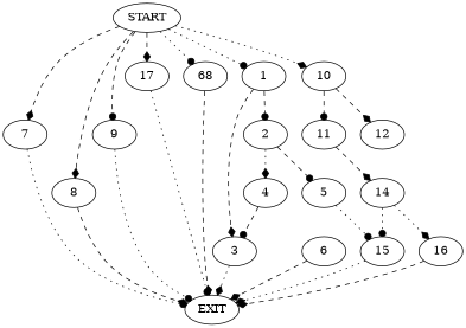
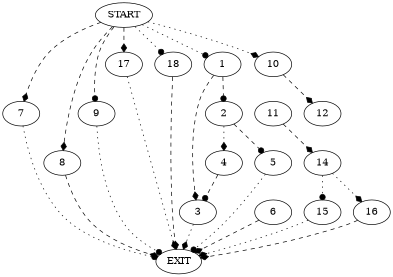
  digraph {
    edge [arrowhead=diamond style=dashed]
    n1 [label=START]
    1
    7
    8
    9
    10
    17
-   18 [label=68]
+   18
    2
    3
    n11 [label=EXIT]
    11
    12
    4
    5
    6
    14
    15
    16
    n1 -> 1 [arrowhead=dot style=dotted]
    n1 -> 7
    n1 -> 8
    n1 -> 9 [arrowhead=dot]
    n1 -> 10 [style=dotted]
    n1 -> 17
    n1 -> 18 [arrowhead=dot style=dotted]
    1 -> 2 [arrowhead=dot]
    1 -> 3
    7 -> n11 [arrowhead=dot style=dotted]
    8 -> n11
    9 -> n11 [arrowhead=dot style=dotted]
-   10 -> 11 [arrowhead=dot]
    10 -> 12
-   17 -> n11 [arrowhead=dot style=dotted]
+   17 -> n11 [style=dotted]
    18 -> n11
    2 -> 4 [style=dotted]
    2 -> 5 [arrowhead=dot]
    3 -> n11 [style=dotted]
    11 -> 14
    4 -> 3 [arrowhead=dot]
-   5 -> 15 [arrowhead=dot style=dotted]
+   5 -> n11 [arrowhead=dot style=dotted]
    6 -> n11
    14 -> 15 [arrowhead=dot style=dotted]
    14 -> 16 [style=dotted]
    15 -> n11 [style=dotted]
    16 -> n11
  }
